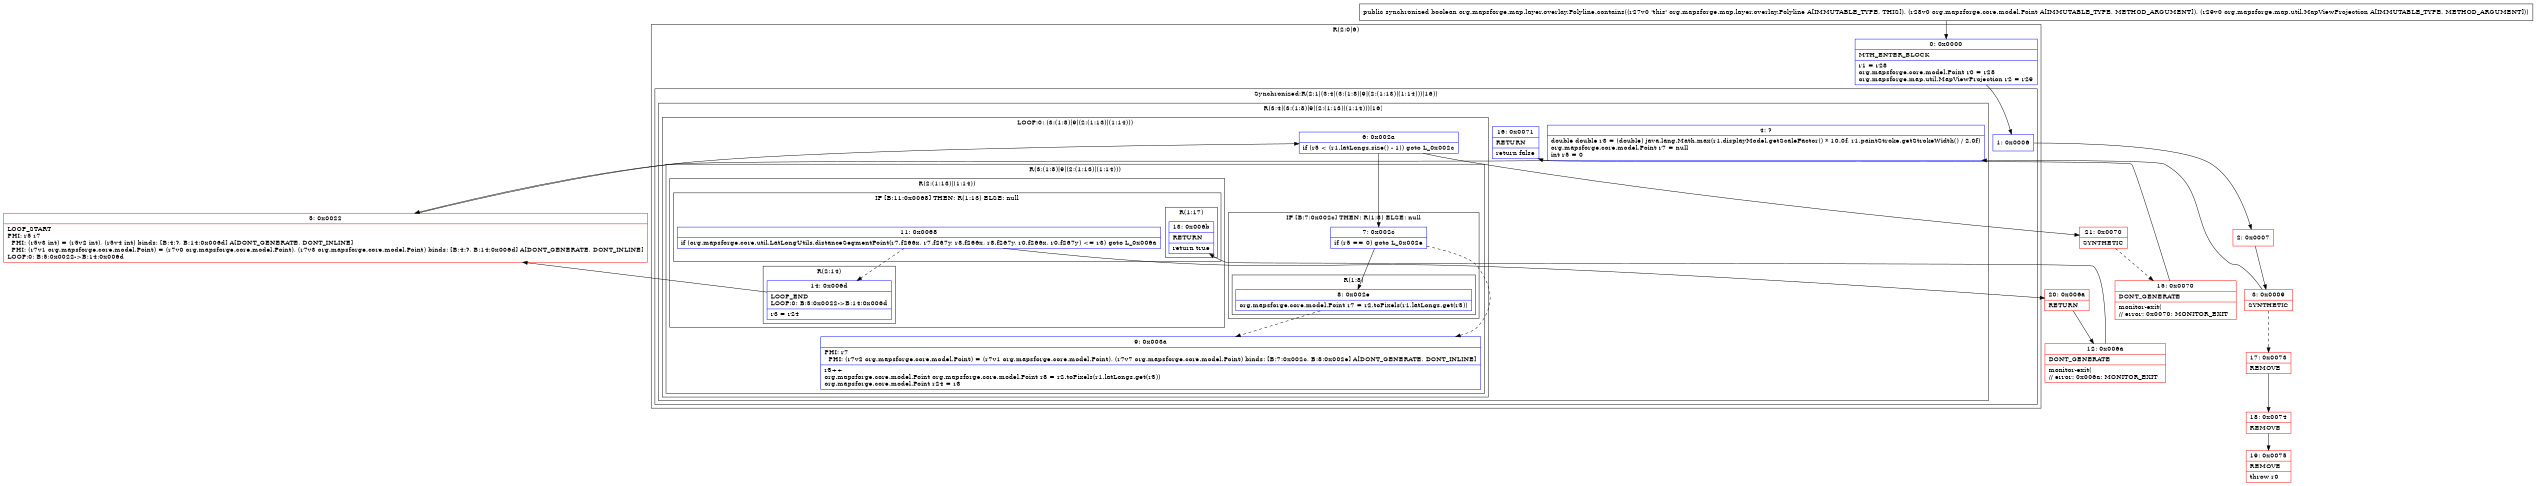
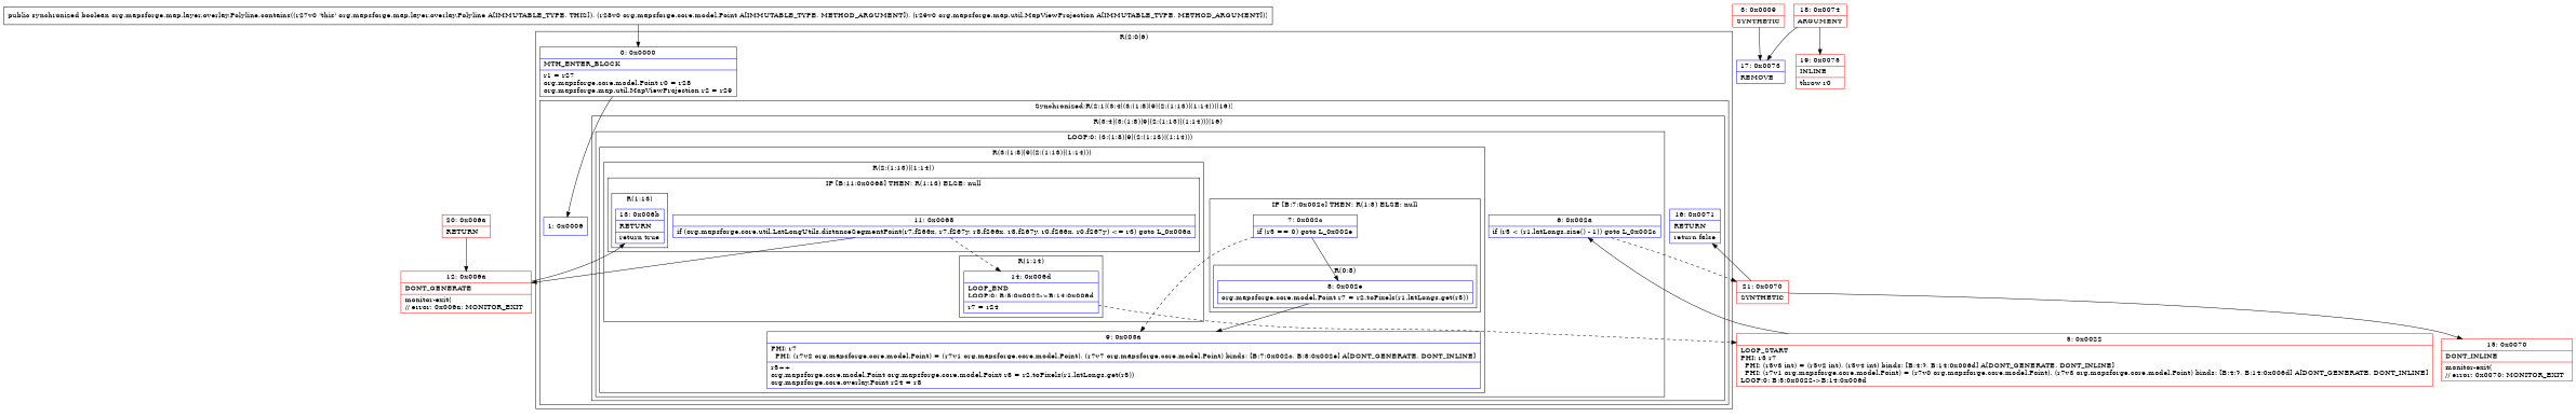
  digraph {
    node [color=blue shape=record]
    n1 [label="{8\:\ 0x002e|org.mapsforge.core.model.Point r7 = r2.toPixels(r1.latLongs.get(r5))\l}"]
    n2 [label="{7\:\ 0x002c|if (r5 == 0) goto L_0x002e\l}"]
    n3 [label="{13\:\ 0x006b|RETURN\l|return true\l}"]
    n4 [label="{11\:\ 0x0068|if (org.mapsforge.core.util.LatLongUtils.distanceSegmentPoint(r7.f266x, r7.f267y, r8.f266x, r8.f267y, r0.f266x, r0.f267y) \<= r3) goto L_0x006a\l}"]
-   n5 [label="{14\:\ 0x006d|LOOP_END\lLOOP:0: B:5:0x0022\-\>B:14:0x006d\l|r3 = r24\l}"]
-   n6 [label="{9\:\ 0x003a|PHI: r7 \l  PHI: (r7v2 org.mapsforge.core.model.Point) = (r7v1 org.mapsforge.core.model.Point), (r7v7 org.mapsforge.core.model.Point) binds: [B:7:0x002c, B:8:0x002e] A[DONT_GENERATE, DONT_INLINE]\l|r5++\lorg.mapsforge.core.model.Point org.mapsforge.core.model.Point r8 = r2.toPixels(r1.latLongs.get(r5))\lorg.mapsforge.core.model.Point r24 = r8\l}"]
+   n5 [label="{14\:\ 0x006d|LOOP_END\lLOOP:0: B:5:0x0022\-\>B:14:0x006d\l|r7 = r24\l}"]
+   n6 [label="{9\:\ 0x003a|PHI: r7 \l  PHI: (r7v2 org.mapsforge.core.model.Point) = (r7v1 org.mapsforge.core.model.Point), (r7v7 org.mapsforge.core.model.Point) binds: [B:7:0x002c, B:8:0x002e] A[DONT_GENERATE, DONT_INLINE]\l|r5++\lorg.mapsforge.core.model.Point org.mapsforge.core.model.Point r8 = r2.toPixels(r1.latLongs.get(r5))\lorg.mapsforge.core.overlay.Point r24 = r8\l}"]
    n7 [label="{6\:\ 0x002a|if (r5 \< (r1.latLongs.size() \- 1)) goto L_0x002c\l}"]
-   n8 [label="{4\:\ ?|double double r3 = (double) java.lang.Math.max(r1.displayModel.getScaleFactor() * 10.0f, r1.paintStroke.getStrokeWidth() \/ 2.0f)\lorg.mapsforge.core.model.Point r7 = null\lint r5 = 0\l}"]
    n9 [label="{16\:\ 0x0071|RETURN\l|return false\l}"]
    n10 [label="{1\:\ 0x0006}"]
-   n11 [label="{0\:\ 0x0000|MTH_ENTER_BLOCK\l|r1 = r28\lorg.mapsforge.core.model.Point r0 = r28\lorg.mapsforge.map.util.MapViewProjection r2 = r29\l}"]
+   n11 [label="{0\:\ 0x0000|MTH_ENTER_BLOCK\l|r1 = r27\lorg.mapsforge.core.model.Point r0 = r28\lorg.mapsforge.map.util.MapViewProjection r2 = r29\l}"]
    n12 [color=red label="{20\:\ 0x006a|RETURN\l}"]
    n13 [color=red label="{5\:\ 0x0022|LOOP_START\lPHI: r5 r7 \l  PHI: (r5v3 int) = (r5v2 int), (r5v4 int) binds: [B:4:?, B:14:0x006d] A[DONT_GENERATE, DONT_INLINE]\l  PHI: (r7v1 org.mapsforge.core.model.Point) = (r7v0 org.mapsforge.core.model.Point), (r7v3 org.mapsforge.core.model.Point) binds: [B:4:?, B:14:0x006d] A[DONT_GENERATE, DONT_INLINE]\lLOOP:0: B:5:0x0022\-\>B:14:0x006d\l}"]
    n14 [color=red label="{21\:\ 0x0070|SYNTHETIC\l}"]
-   n15 [color=red label="{2\:\ 0x0007}"]
    n16 [color=red label="{3\:\ 0x0009|SYNTHETIC\l}"]
-   n17 [color=red label="{15\:\ 0x0070|DONT_GENERATE\l|monitor\-exit(\l\/\/ error: 0x0070: MONITOR_EXIT  \l}"]
+   n17 [color=red label="{15\:\ 0x0070|DONT_INLINE\l|monitor\-exit(\l\/\/ error: 0x0070: MONITOR_EXIT  \l}"]
    n18 [color=red label="{12\:\ 0x006a|DONT_GENERATE\l|monitor\-exit(\l\/\/ error: 0x006a: MONITOR_EXIT  \l}"]
-   n19 [color=red label="{17\:\ 0x0073|REMOVE\l}"]
-   n20 [color=red label="{18\:\ 0x0074|REMOVE\l}"]
-   n21 [color=red label="{19\:\ 0x0075|REMOVE\l|throw r0\l}"]
+   n19 [label="{17\:\ 0x0073|REMOVE\l}"]
+   n20 [color=red label="{18\:\ 0x0074|ARGUMENT\l}"]
+   n21 [color=red label="{19\:\ 0x0075|INLINE\l|throw r0\l}"]
    n22 [label="{public synchronized boolean org.mapsforge.map.layer.overlay.Polyline.contains((r27v0 'this' org.mapsforge.map.layer.overlay.Polyline A[IMMUTABLE_TYPE, THIS]), (r28v0 org.mapsforge.core.model.Point A[IMMUTABLE_TYPE, METHOD_ARGUMENT]), (r29v0 org.mapsforge.map.util.MapViewProjection A[IMMUTABLE_TYPE, METHOD_ARGUMENT])) }" color=""]
    subgraph cluster_1 {
      label="R(2:0|6)"
      n11
      subgraph cluster_2 {
        label="Synchronized:R(2:1|(3:4|(3:(1:8)|9|(2:(1:13)|(1:14)))|16))"
        n10
        subgraph cluster_3 {
          label="R(3:4|(3:(1:8)|9|(2:(1:13)|(1:14)))|16)"
-         n8
          n9
          subgraph cluster_4 {
            label="LOOP:0: (3:(1:8)|9|(2:(1:13)|(1:14)))"
            n7
            subgraph cluster_5 {
              label="R(3:(1:8)|9|(2:(1:13)|(1:14)))"
              n6
              subgraph cluster_6 {
                label="IF [B:7:0x002c] THEN: R(1:8) ELSE: null"
                n2
                subgraph cluster_7 {
-                 label="R(1:8)"
+                 label="R(0:8)"
                  n1
                }
              }
              subgraph cluster_8 {
                label="R(2:(1:13)|(1:14))"
                subgraph cluster_9 {
                  label="IF [B:11:0x0068] THEN: R(1:13) ELSE: null"
                  n4
                  subgraph cluster_10 {
-                   label="R(1:17)"
+                   label="R(1:13)"
                    n3
                  }
                }
                subgraph cluster_11 {
-                 label="R(2:14)"
+                 label="R(1:14)"
                  n5
                }
              }
            }
          }
        }
      }
    }
-   n1 -> n6 [style=dashed]
+   n1 -> n6
    n2 -> n1
    n2 -> n6 [style=dashed]
    n4 -> n5 [style=dashed]
-   n4 -> n12
-   n5 -> n13
-   n7 -> n2
-   n7 -> n14 [style=solid]
-   n8 -> n13
-   n10 -> n15
+   n4 -> n18
+   n5 -> n13 [style=dashed]
+   n7 -> n14 [style=dashed]
    n11 -> n10
    n12 -> n18
    n13 -> n7
-   n14 -> n17 [style=dashed]
-   n15 -> n16
-   n16 -> n8
-   n16 -> n19 [style=dashed]
-   n17 -> n9
+   n14 -> n17
+   n16 -> n19
+   n14 -> n9
    n18 -> n3
-   n19 -> n20
+   n20 -> n19
    n20 -> n21
    n22 -> n11
  }
